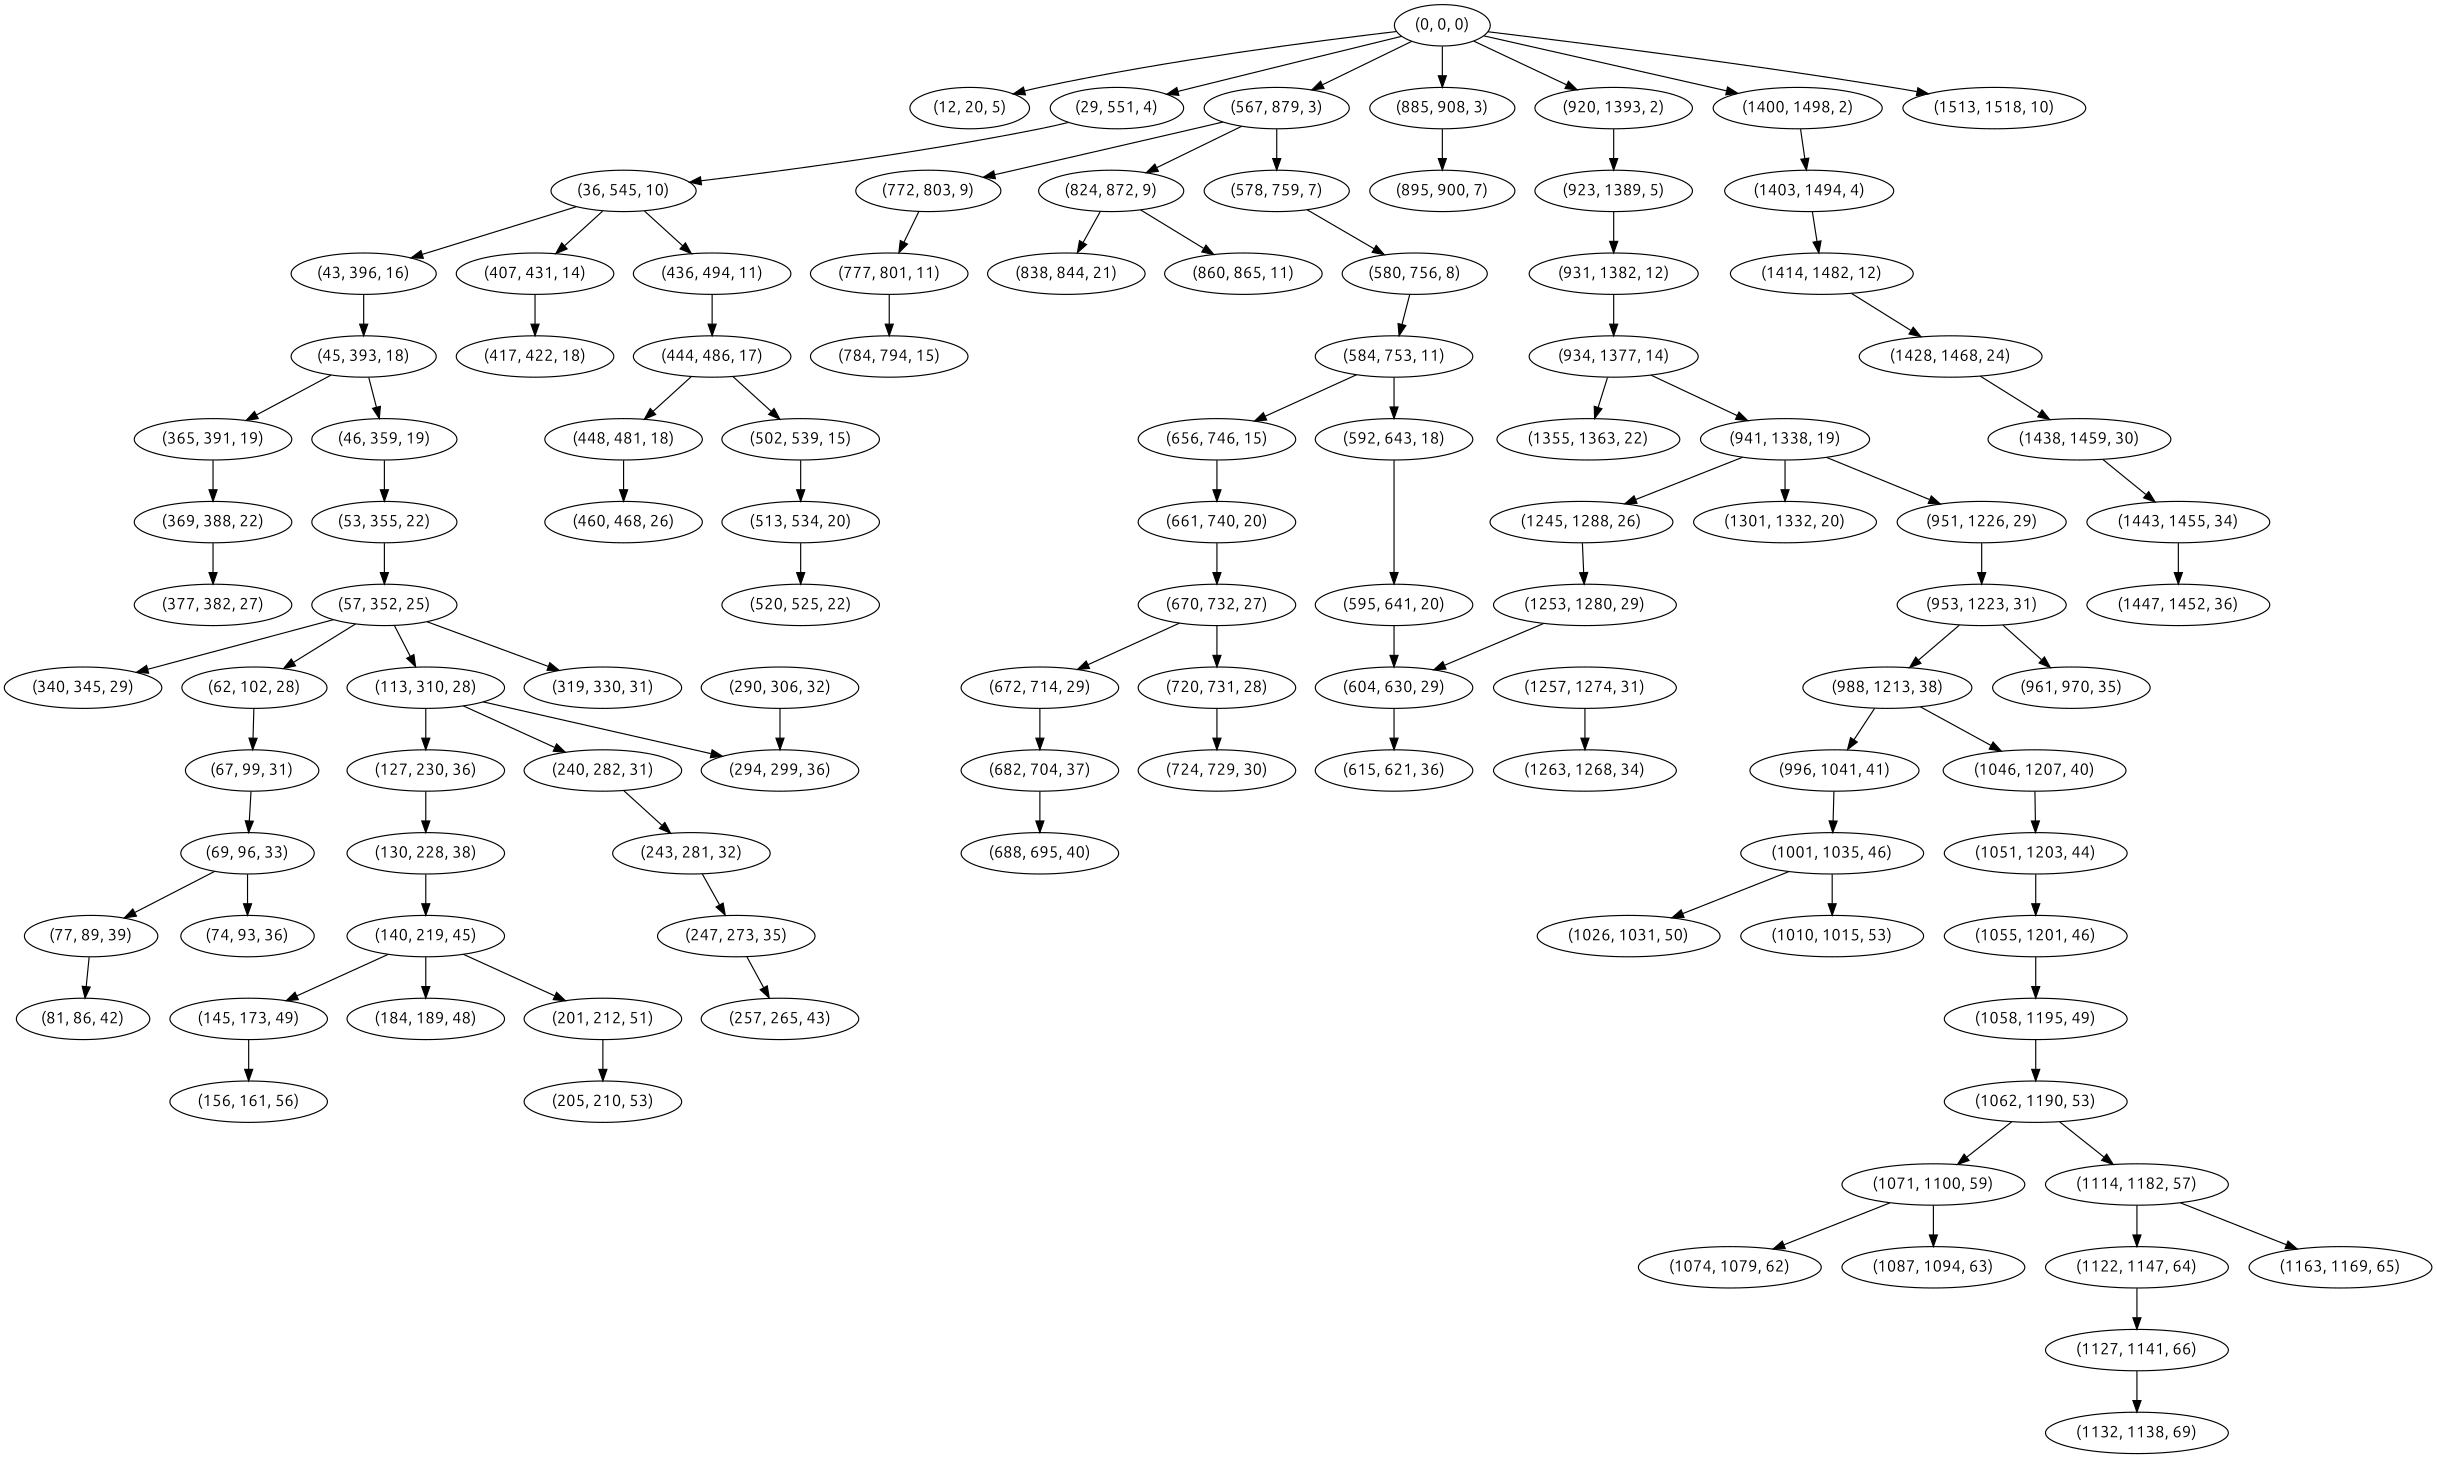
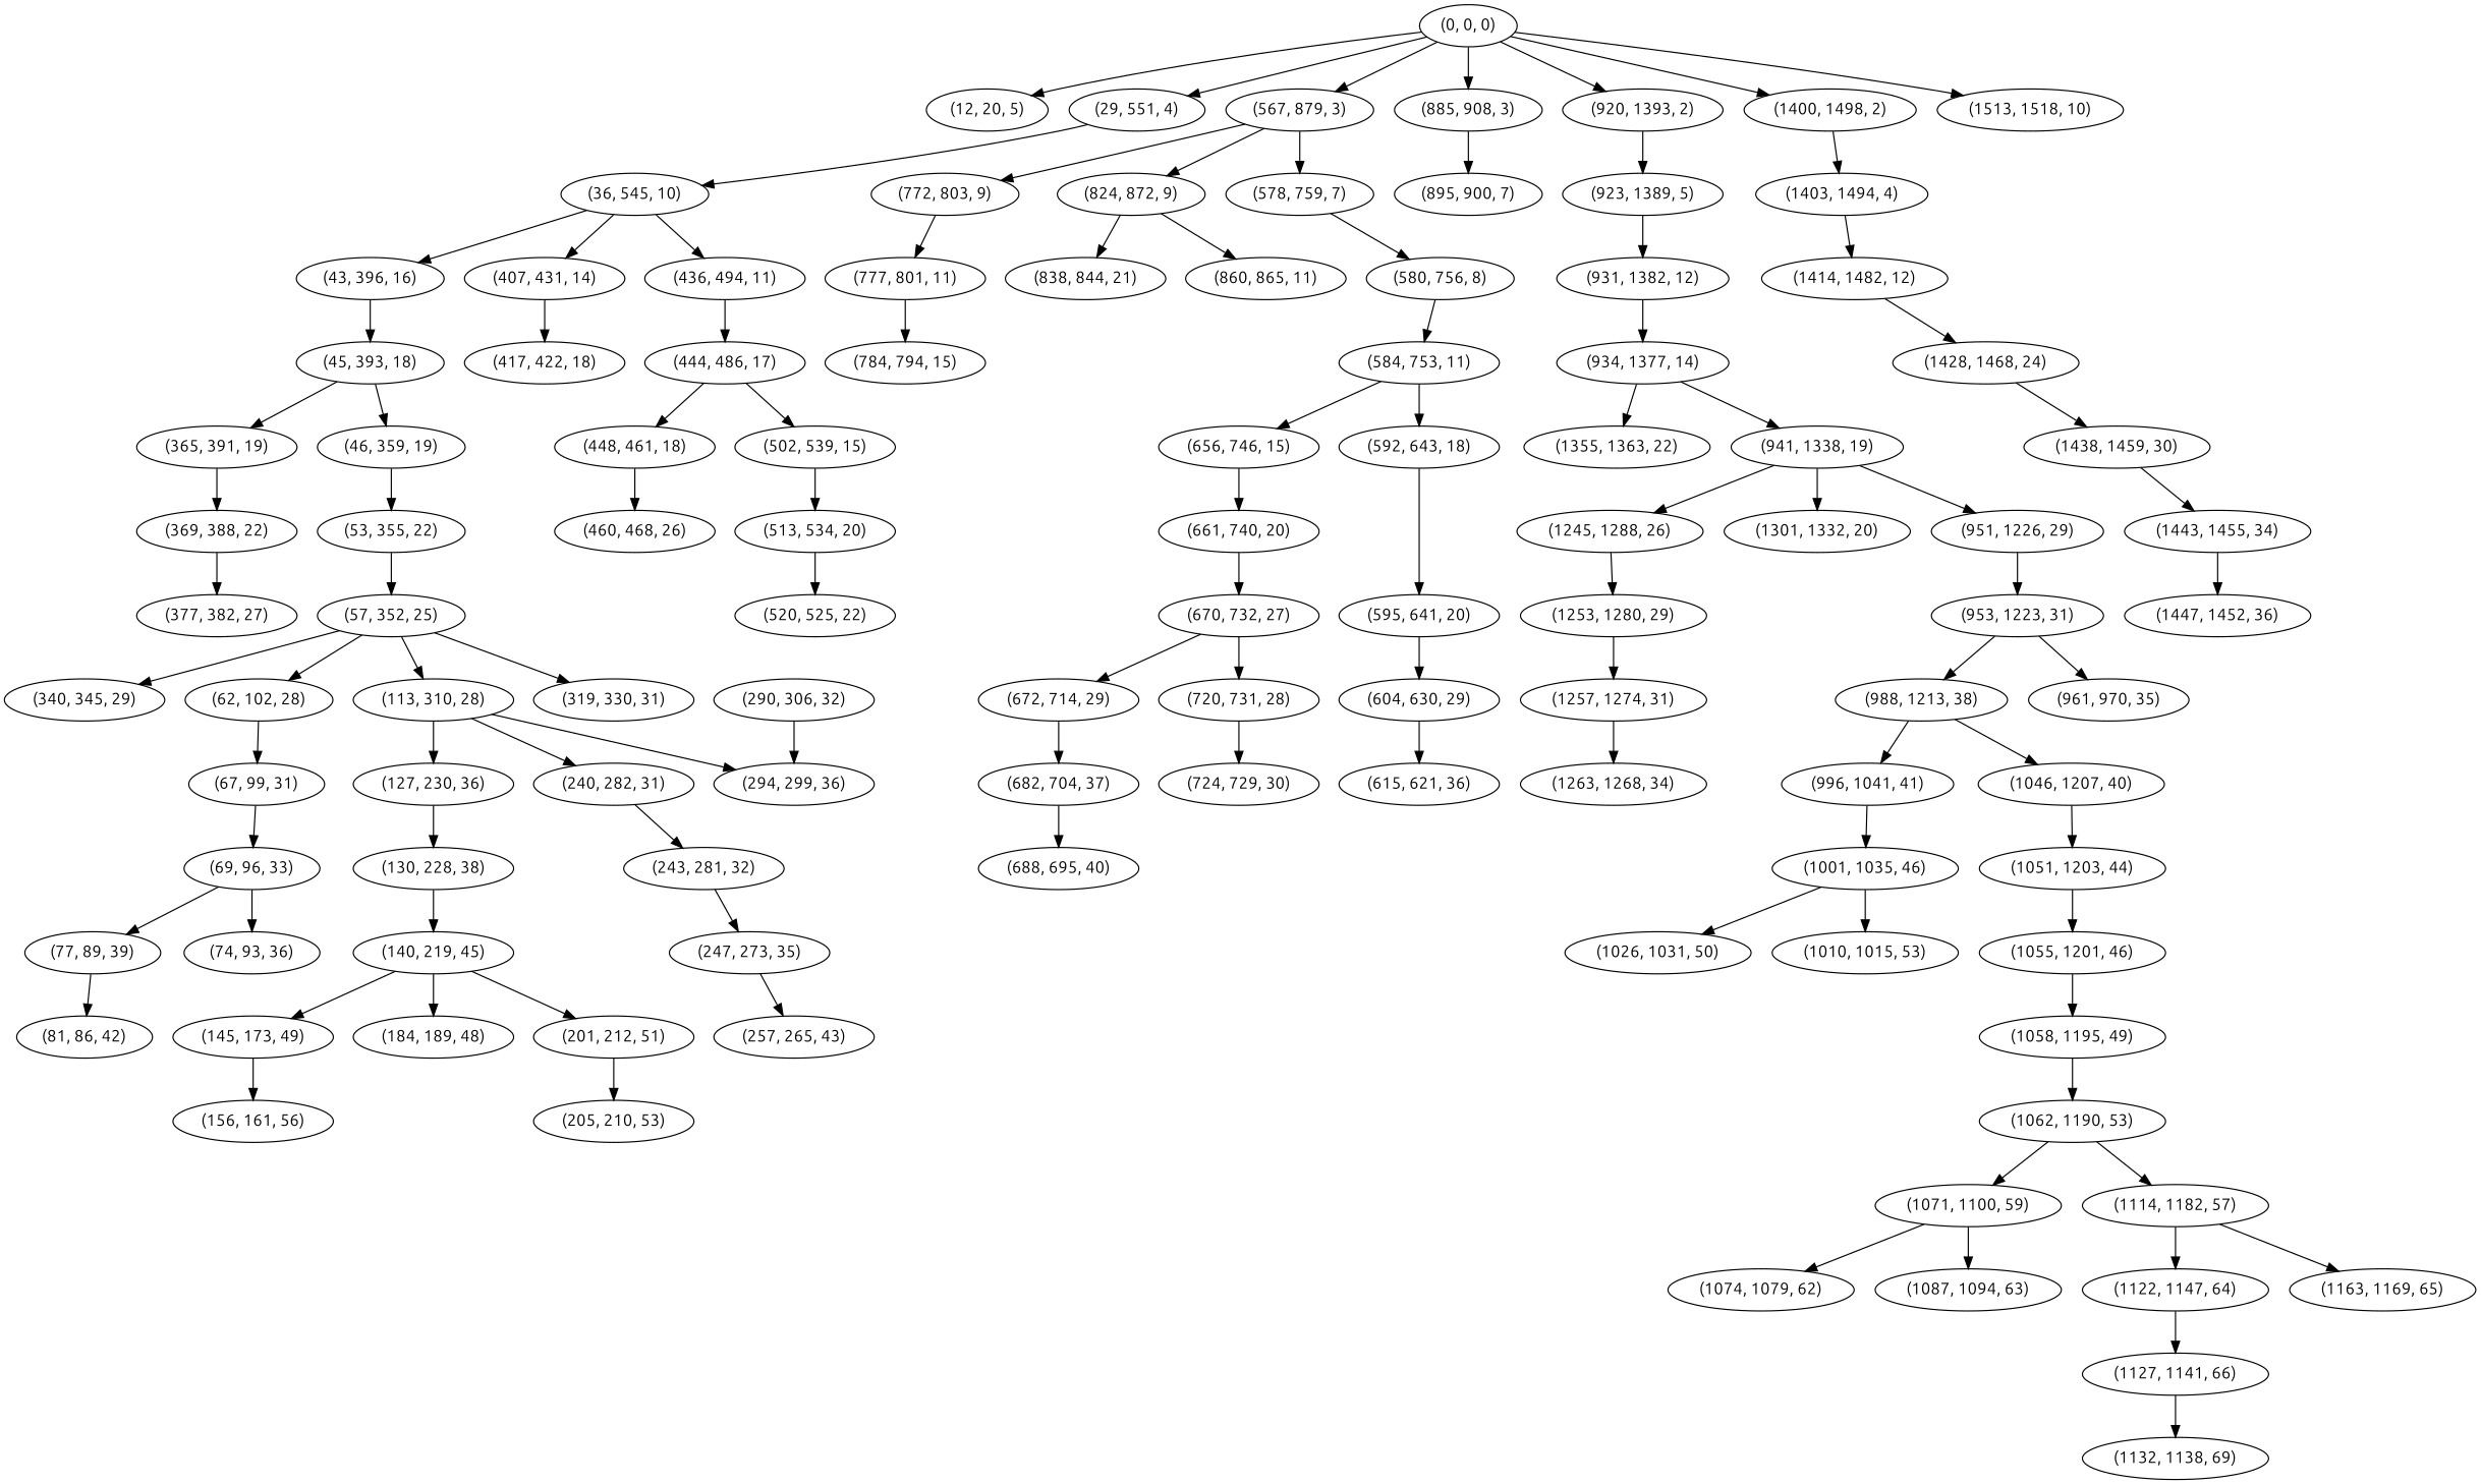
  digraph {
    fontname=Ubuntu
    node [fontname=Ubuntu]
    edge [fontname=Ubuntu]
    "(0, 0, 0)"
    "(12, 20, 5)"
    "(29, 551, 4)"
    "(567, 879, 3)"
    "(885, 908, 3)"
    "(920, 1393, 2)"
    "(1400, 1498, 2)"
    "(1513, 1518, 10)"
    "(36, 545, 10)"
    "(578, 759, 7)"
    "(772, 803, 9)"
    "(824, 872, 9)"
    "(895, 900, 7)"
    "(923, 1389, 5)"
    "(1403, 1494, 4)"
    "(43, 396, 16)"
    "(407, 431, 14)"
    "(436, 494, 11)"
    "(45, 393, 18)"
    "(417, 422, 18)"
    "(444, 486, 17)"
    "(502, 539, 15)"
    "(513, 534, 20)"
    "(46, 359, 19)"
    "(365, 391, 19)"
    "(53, 355, 22)"
    "(369, 388, 22)"
    "(57, 352, 25)"
    "(62, 102, 28)"
    "(113, 310, 28)"
    "(319, 330, 31)"
    "(340, 345, 29)"
    "(67, 99, 31)"
    "(127, 230, 36)"
    "(240, 282, 31)"
    "(294, 299, 36)"
    "(69, 96, 33)"
    "(74, 93, 36)"
    "(77, 89, 39)"
    "(81, 86, 42)"
    "(130, 228, 38)"
    "(243, 281, 32)"
    "(290, 306, 32)"
    "(140, 219, 45)"
    "(145, 173, 49)"
    "(184, 189, 48)"
    "(201, 212, 51)"
    "(156, 161, 56)"
    "(205, 210, 53)"
    "(247, 273, 35)"
    "(257, 265, 43)"
    "(377, 382, 27)"
-   "(448, 481, 18)"
+   "(448, 481, 18)" [label="(448, 461, 18)"]
    "(460, 468, 26)"
    "(520, 525, 22)"
    "(580, 756, 8)"
    "(777, 801, 11)"
    "(838, 844, 21)"
    "(860, 865, 11)"
    "(584, 753, 11)"
    "(592, 643, 18)"
    "(656, 746, 15)"
    "(595, 641, 20)"
    "(661, 740, 20)"
    "(604, 630, 29)"
    "(615, 621, 36)"
    "(670, 732, 27)"
    "(672, 714, 29)"
    "(720, 731, 28)"
    "(682, 704, 37)"
    "(724, 729, 30)"
    "(688, 695, 40)"
    "(784, 794, 15)"
    "(931, 1382, 12)"
    "(934, 1377, 14)"
    "(941, 1338, 19)"
    "(1355, 1363, 22)"
    "(951, 1226, 29)"
    "(1245, 1288, 26)"
    "(1301, 1332, 20)"
    "(953, 1223, 31)"
    "(1253, 1280, 29)"
    "(961, 970, 35)"
    "(988, 1213, 38)"
    "(996, 1041, 41)"
    "(1046, 1207, 40)"
    "(1001, 1035, 46)"
    "(1051, 1203, 44)"
    "(1010, 1015, 53)"
    "(1026, 1031, 50)"
    "(1055, 1201, 46)"
    "(1058, 1195, 49)"
    "(1062, 1190, 53)"
    "(1071, 1100, 59)"
    "(1114, 1182, 57)"
    "(1074, 1079, 62)"
    "(1087, 1094, 63)"
    "(1122, 1147, 64)"
    "(1163, 1169, 65)"
    "(1127, 1141, 66)"
    "(1132, 1138, 69)"
    "(1257, 1274, 31)"
    "(1263, 1268, 34)"
    "(1414, 1482, 12)"
    "(1428, 1468, 24)"
    "(1438, 1459, 30)"
    "(1443, 1455, 34)"
    "(1447, 1452, 36)"
    "(0, 0, 0)" -> "(12, 20, 5)"
    "(0, 0, 0)" -> "(29, 551, 4)"
    "(0, 0, 0)" -> "(567, 879, 3)"
    "(0, 0, 0)" -> "(885, 908, 3)"
    "(0, 0, 0)" -> "(920, 1393, 2)"
    "(0, 0, 0)" -> "(1400, 1498, 2)"
    "(0, 0, 0)" -> "(1513, 1518, 10)"
    "(29, 551, 4)" -> "(36, 545, 10)"
    "(567, 879, 3)" -> "(578, 759, 7)"
    "(567, 879, 3)" -> "(772, 803, 9)"
    "(567, 879, 3)" -> "(824, 872, 9)"
    "(885, 908, 3)" -> "(895, 900, 7)"
    "(920, 1393, 2)" -> "(923, 1389, 5)"
    "(1400, 1498, 2)" -> "(1403, 1494, 4)"
    "(36, 545, 10)" -> "(43, 396, 16)"
    "(36, 545, 10)" -> "(407, 431, 14)"
    "(36, 545, 10)" -> "(436, 494, 11)"
    "(578, 759, 7)" -> "(580, 756, 8)"
    "(772, 803, 9)" -> "(777, 801, 11)"
    "(824, 872, 9)" -> "(838, 844, 21)"
    "(824, 872, 9)" -> "(860, 865, 11)"
    "(923, 1389, 5)" -> "(931, 1382, 12)"
    "(1403, 1494, 4)" -> "(1414, 1482, 12)"
    "(43, 396, 16)" -> "(45, 393, 18)"
    "(407, 431, 14)" -> "(417, 422, 18)"
    "(436, 494, 11)" -> "(444, 486, 17)"
    "(45, 393, 18)" -> "(46, 359, 19)"
    "(45, 393, 18)" -> "(365, 391, 19)"
    "(444, 486, 17)" -> "(502, 539, 15)"
    "(444, 486, 17)" -> "(448, 481, 18)"
    "(502, 539, 15)" -> "(513, 534, 20)"
    "(513, 534, 20)" -> "(520, 525, 22)"
    "(46, 359, 19)" -> "(53, 355, 22)"
    "(365, 391, 19)" -> "(369, 388, 22)"
    "(53, 355, 22)" -> "(57, 352, 25)"
    "(369, 388, 22)" -> "(377, 382, 27)"
    "(57, 352, 25)" -> "(62, 102, 28)"
    "(57, 352, 25)" -> "(113, 310, 28)"
    "(57, 352, 25)" -> "(319, 330, 31)"
    "(57, 352, 25)" -> "(340, 345, 29)"
    "(62, 102, 28)" -> "(67, 99, 31)"
    "(113, 310, 28)" -> "(127, 230, 36)"
    "(113, 310, 28)" -> "(240, 282, 31)"
    "(113, 310, 28)" -> "(294, 299, 36)"
    "(67, 99, 31)" -> "(69, 96, 33)"
    "(127, 230, 36)" -> "(130, 228, 38)"
    "(240, 282, 31)" -> "(243, 281, 32)"
    "(69, 96, 33)" -> "(74, 93, 36)"
    "(69, 96, 33)" -> "(77, 89, 39)"
    "(77, 89, 39)" -> "(81, 86, 42)"
    "(130, 228, 38)" -> "(140, 219, 45)"
    "(243, 281, 32)" -> "(247, 273, 35)"
    "(290, 306, 32)" -> "(294, 299, 36)"
    "(140, 219, 45)" -> "(145, 173, 49)"
    "(140, 219, 45)" -> "(184, 189, 48)"
    "(140, 219, 45)" -> "(201, 212, 51)"
    "(145, 173, 49)" -> "(156, 161, 56)"
    "(201, 212, 51)" -> "(205, 210, 53)"
    "(247, 273, 35)" -> "(257, 265, 43)"
    "(448, 481, 18)" -> "(460, 468, 26)"
    "(580, 756, 8)" -> "(584, 753, 11)"
    "(777, 801, 11)" -> "(784, 794, 15)"
    "(584, 753, 11)" -> "(592, 643, 18)"
    "(584, 753, 11)" -> "(656, 746, 15)"
    "(592, 643, 18)" -> "(595, 641, 20)"
    "(656, 746, 15)" -> "(661, 740, 20)"
    "(595, 641, 20)" -> "(604, 630, 29)"
    "(661, 740, 20)" -> "(670, 732, 27)"
    "(604, 630, 29)" -> "(615, 621, 36)"
    "(670, 732, 27)" -> "(672, 714, 29)"
    "(670, 732, 27)" -> "(720, 731, 28)"
    "(672, 714, 29)" -> "(682, 704, 37)"
    "(720, 731, 28)" -> "(724, 729, 30)"
    "(682, 704, 37)" -> "(688, 695, 40)"
    "(931, 1382, 12)" -> "(934, 1377, 14)"
    "(934, 1377, 14)" -> "(941, 1338, 19)"
    "(934, 1377, 14)" -> "(1355, 1363, 22)"
    "(941, 1338, 19)" -> "(951, 1226, 29)"
    "(941, 1338, 19)" -> "(1245, 1288, 26)"
    "(941, 1338, 19)" -> "(1301, 1332, 20)"
    "(951, 1226, 29)" -> "(953, 1223, 31)"
    "(1245, 1288, 26)" -> "(1253, 1280, 29)"
    "(953, 1223, 31)" -> "(961, 970, 35)"
    "(953, 1223, 31)" -> "(988, 1213, 38)"
-   "(1253, 1280, 29)" -> "(604, 630, 29)"
+   "(1253, 1280, 29)" -> "(1257, 1274, 31)"
    "(988, 1213, 38)" -> "(996, 1041, 41)"
    "(988, 1213, 38)" -> "(1046, 1207, 40)"
    "(996, 1041, 41)" -> "(1001, 1035, 46)"
    "(1046, 1207, 40)" -> "(1051, 1203, 44)"
    "(1001, 1035, 46)" -> "(1010, 1015, 53)"
    "(1001, 1035, 46)" -> "(1026, 1031, 50)"
    "(1051, 1203, 44)" -> "(1055, 1201, 46)"
    "(1055, 1201, 46)" -> "(1058, 1195, 49)"
    "(1058, 1195, 49)" -> "(1062, 1190, 53)"
    "(1062, 1190, 53)" -> "(1071, 1100, 59)"
    "(1062, 1190, 53)" -> "(1114, 1182, 57)"
    "(1071, 1100, 59)" -> "(1074, 1079, 62)"
    "(1071, 1100, 59)" -> "(1087, 1094, 63)"
    "(1114, 1182, 57)" -> "(1122, 1147, 64)"
    "(1114, 1182, 57)" -> "(1163, 1169, 65)"
    "(1122, 1147, 64)" -> "(1127, 1141, 66)"
    "(1127, 1141, 66)" -> "(1132, 1138, 69)"
    "(1257, 1274, 31)" -> "(1263, 1268, 34)"
    "(1414, 1482, 12)" -> "(1428, 1468, 24)"
    "(1428, 1468, 24)" -> "(1438, 1459, 30)"
    "(1438, 1459, 30)" -> "(1443, 1455, 34)"
    "(1443, 1455, 34)" -> "(1447, 1452, 36)"
  }
